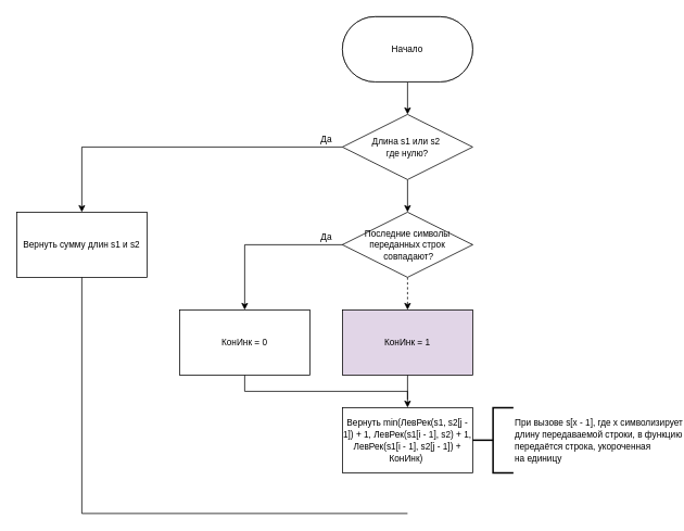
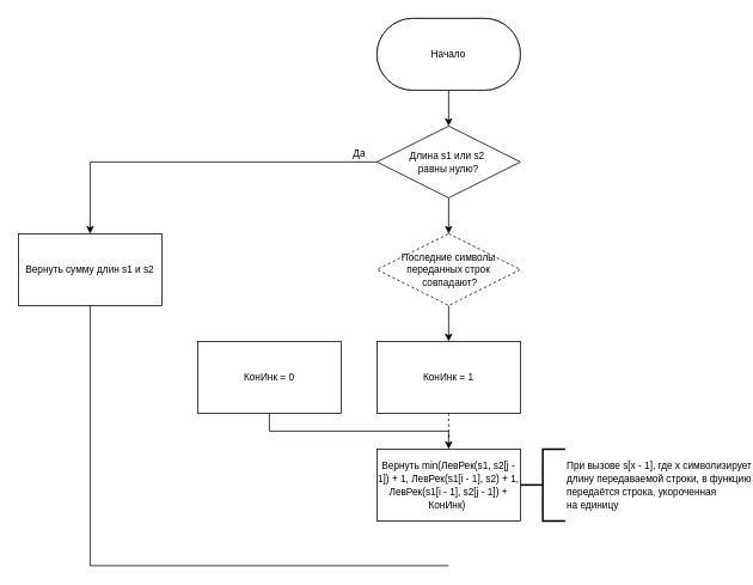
  <mxCell id="0" />
  <mxCell id="1" parent="0" />
  <mxCell id="2" value="" style="edgeStyle=orthogonalEdgeStyle;rounded=0;orthogonalLoop=1;jettySize=auto;html=1;entryX=0.5;entryY=0;entryDx=0;entryDy=0;" parent="1" source="3" target="7" edge="1"><mxGeometry relative="1" as="geometry"><mxPoint x="520" y="150" as="targetPoint" /></mxGeometry></mxCell>
  <mxCell id="3" value="&lt;font style=&quot;font-size: 11px&quot;&gt;Начало&lt;/font&gt;" style="rounded=1;whiteSpace=wrap;html=1;arcSize=50;" parent="1" vertex="1"><mxGeometry x="420" width="160" height="80" as="geometry" y="20" /></mxCell>
  <mxCell id="4" value="" style="edgeStyle=orthogonalEdgeStyle;rounded=0;orthogonalLoop=1;jettySize=auto;html=1;" parent="1" source="7" target="8" edge="1"><mxGeometry relative="1" as="geometry" /></mxCell>
  <mxCell id="5" value="Да" style="edgeLabel;html=1;align=center;verticalAlign=middle;resizable=0;points=[];" parent="4" vertex="1" connectable="0"><mxGeometry x="-0.565" y="-3" relative="1" as="geometry"><mxPoint x="66.83" y="-7.03" as="offset" /></mxGeometry></mxCell>
  <mxCell id="6" style="edgeStyle=orthogonalEdgeStyle;rounded=0;orthogonalLoop=1;jettySize=auto;html=1;exitX=0.5;exitY=1;exitDx=0;exitDy=0;entryX=0.5;entryY=0;entryDx=0;entryDy=0;" parent="1" source="7" target="12" edge="1"><mxGeometry relative="1" as="geometry"><mxPoint x="520" y="260" as="targetPoint" /></mxGeometry></mxCell>
- <mxCell id="7" value="&lt;font style=&quot;font-size: 11px&quot;&gt;Длина s1 или s2&amp;nbsp;&lt;br&gt;где нулю?&lt;/font&gt;" style="rhombus;whiteSpace=wrap;html=1;" parent="1" vertex="1"><mxGeometry x="420" y="140" width="160" height="80" as="geometry" /></mxCell>
+ <mxCell id="7" value="&lt;font style=&quot;font-size: 11px&quot;&gt;Длина s1 или s2&amp;nbsp;&lt;br&gt;равны нулю?&lt;/font&gt;" style="rhombus;whiteSpace=wrap;html=1;" parent="1" vertex="1"><mxGeometry x="420" y="140" width="160" height="80" as="geometry" /></mxCell>
  <mxCell id="8" value="&lt;font style=&quot;font-size: 11px&quot;&gt;Вернуть сумму длин s1 и s2&lt;/font&gt;" style="whiteSpace=wrap;html=1;" parent="1" vertex="1"><mxGeometry x="20" y="260" width="160" height="80" as="geometry" /></mxCell>
- <mxCell id="9" value="" style="edgeStyle=orthogonalEdgeStyle;rounded=0;orthogonalLoop=1;jettySize=auto;html=1;entryX=0.5;entryY=0;entryDx=0;entryDy=0;exitX=1;exitY=0.5;exitDx=0;exitDy=0;" parent="1" source="12" target="14" edge="1"><mxGeometry relative="1" as="geometry"><mxPoint x="650" y="380" as="targetPoint" /><Array as="points"><mxPoint x="300" y="300" /></Array></mxGeometry></mxCell>
- <mxCell id="10" value="Да" style="edgeLabel;html=1;align=center;verticalAlign=middle;resizable=0;points=[];" parent="9" vertex="1" connectable="0"><mxGeometry x="-0.018" y="-30" relative="1" as="geometry"><mxPoint x="-3.44" y="20" as="offset" /></mxGeometry></mxCell>
- <mxCell id="11" value="" style="edgeStyle=orthogonalEdgeStyle;rounded=0;orthogonalLoop=1;jettySize=auto;html=1;entryX=0.5;entryY=0;entryDx=0;entryDy=0;dashed=1;" parent="1" source="12" target="16" edge="1"><mxGeometry relative="1" as="geometry"><mxPoint x="500" y="430" as="targetPoint" /></mxGeometry></mxCell>
- <mxCell id="12" value="&lt;font style=&quot;font-size: 11px&quot;&gt;Последние символы переданных строк&lt;br&gt;&amp;nbsp;совпадают?&lt;/font&gt;" style="rhombus;whiteSpace=wrap;html=1;" parent="1" vertex="1"><mxGeometry x="420" y="260" width="160" height="80" as="geometry" /></mxCell>
+ <mxCell id="11" value="" style="edgeStyle=orthogonalEdgeStyle;rounded=0;orthogonalLoop=1;jettySize=auto;html=1;entryX=0.5;entryY=0;entryDx=0;entryDy=0;" parent="1" source="12" target="16" edge="1"><mxGeometry relative="1" as="geometry"><mxPoint x="500" y="430" as="targetPoint" /></mxGeometry></mxCell>
+ <mxCell id="12" value="&lt;font style=&quot;font-size: 11px&quot;&gt;Последние символы переданных строк&lt;br&gt;&amp;nbsp;совпадают?&lt;/font&gt;" style="rhombus;whiteSpace=wrap;html=1;dashed=1;" parent="1" vertex="1"><mxGeometry x="420" y="260" width="160" height="80" as="geometry" /></mxCell>
  <mxCell id="13" style="edgeStyle=orthogonalEdgeStyle;rounded=0;orthogonalLoop=1;jettySize=auto;html=1;exitX=0.5;exitY=1;exitDx=0;exitDy=0;endArrow=none;endFill=0;" edge="1" parent="1" source="14"><mxGeometry relative="1" as="geometry"><mxPoint x="500" y="490" as="targetPoint" /><Array as="points"><mxPoint x="300" y="480" /><mxPoint x="500" y="480" /></Array></mxGeometry></mxCell>
  <mxCell id="14" value="&lt;font style=&quot;font-size: 11px&quot;&gt;КонИнк = 0&lt;/font&gt;" style="whiteSpace=wrap;html=1;" parent="1" vertex="1"><mxGeometry x="220" y="380" width="160" height="80" as="geometry" /></mxCell>
- <mxCell id="15" value="" style="edgeStyle=orthogonalEdgeStyle;rounded=0;orthogonalLoop=1;jettySize=auto;html=1;entryX=0.5;entryY=0;entryDx=0;entryDy=0;" parent="1" source="16" target="17" edge="1"><mxGeometry relative="1" as="geometry"><mxPoint x="500" y="510" as="targetPoint" /></mxGeometry></mxCell>
- <mxCell id="16" value="&lt;font style=&quot;font-size: 11px&quot;&gt;КонИнк = 1&lt;/font&gt;" style="whiteSpace=wrap;html=1;fillColor=#e1d5e7;" parent="1" vertex="1"><mxGeometry x="420" y="380" width="160" height="80" as="geometry" /></mxCell>
+ <mxCell id="15" value="" style="edgeStyle=orthogonalEdgeStyle;rounded=0;orthogonalLoop=1;jettySize=auto;html=1;entryX=0.5;entryY=0;entryDx=0;entryDy=0;dashed=1;" parent="1" source="16" target="17" edge="1"><mxGeometry relative="1" as="geometry"><mxPoint x="500" y="510" as="targetPoint" /></mxGeometry></mxCell>
+ <mxCell id="16" value="&lt;font style=&quot;font-size: 11px&quot;&gt;КонИнк = 1&lt;/font&gt;" style="whiteSpace=wrap;html=1;" parent="1" vertex="1"><mxGeometry x="420" y="380" width="160" height="80" as="geometry" /></mxCell>
  <mxCell id="17" value="&lt;font style=&quot;font-size: 11px&quot;&gt;Вернуть min(ЛевРек(s1, s2[j - 1]) + 1, ЛевРек(s1[i - 1], s2) + 1, ЛевРек(s1[i - 1], s2[j - 1]) + КонИнк)&amp;nbsp;&lt;/font&gt;" style="whiteSpace=wrap;html=1;" parent="1" vertex="1"><mxGeometry x="420" y="500" width="160" height="80" as="geometry" /></mxCell>
  <mxCell id="18" value="&lt;font style=&quot;font-size: 11px&quot;&gt;При вызове s[x - 1], где x символизирует&lt;br&gt;длину передаваемой строки, в функцию &lt;br&gt;передаётся строка, укороченная &lt;br&gt;на единицу&lt;/font&gt;" style="strokeWidth=2;html=1;shape=mxgraph.flowchart.annotation_2;align=left;labelPosition=right;pointerEvents=1;" parent="1" vertex="1"><mxGeometry x="580" y="500" width="50" height="80" as="geometry" /></mxCell>
  <mxCell id="19" style="edgeStyle=orthogonalEdgeStyle;rounded=0;orthogonalLoop=1;jettySize=auto;html=1;exitX=0.5;exitY=1;exitDx=0;exitDy=0;endArrow=none;endFill=0;" parent="1" edge="1"><mxGeometry relative="1" as="geometry"><mxPoint x="500" y="630" as="targetPoint" /><mxPoint x="100" y="340" as="sourcePoint" /><Array as="points"><mxPoint x="100" y="630" /></Array></mxGeometry></mxCell>
  <mxCell id="20" value="&lt;font style=&quot;font-size: 11px&quot;&gt;Начало&lt;/font&gt;" style="rounded=1;whiteSpace=wrap;html=1;arcSize=50;" vertex="1" parent="1"><mxGeometry x="420" width="160" height="80" as="geometry" y="20" /></mxCell>
